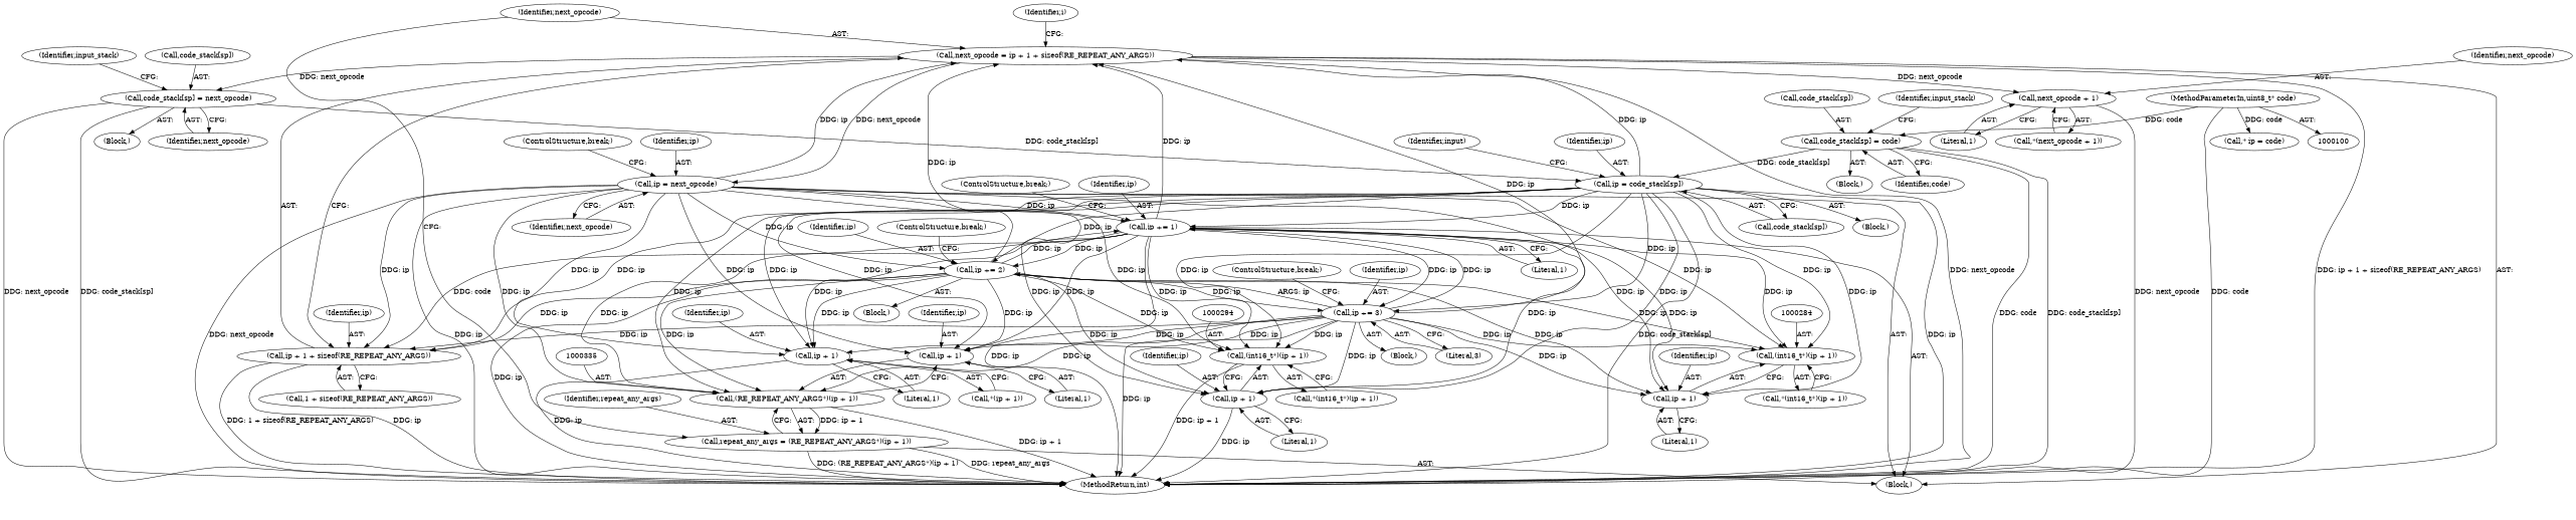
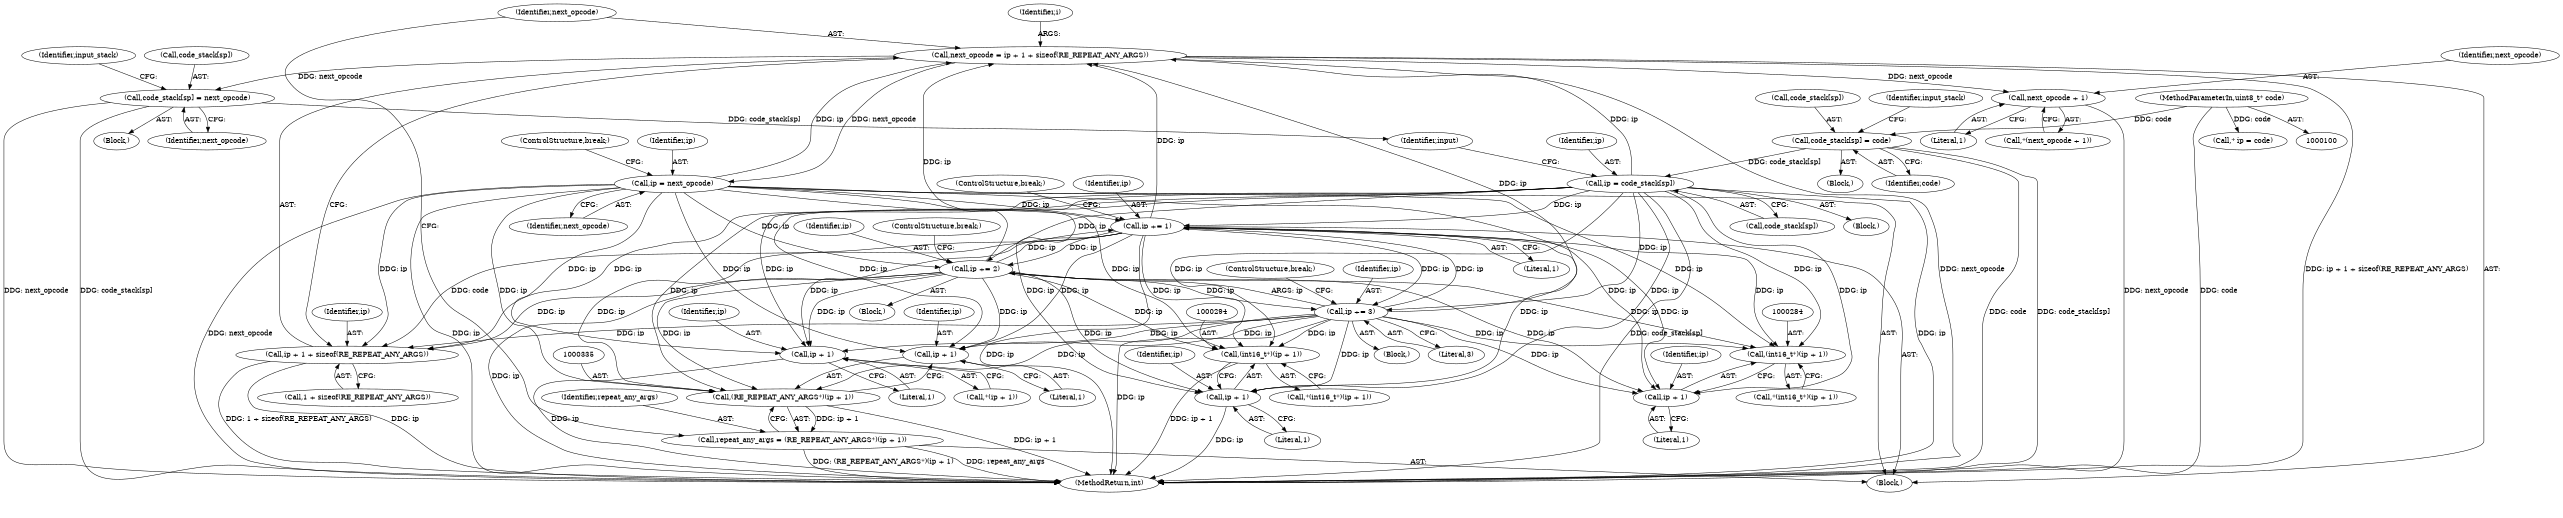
  digraph {
    n1 [label="(Call,next_opcode = ip + 1 + sizeof(RE_REPEAT_ANY_ARGS))"]
    n2 [label="(Call,code_stack[sp] = next_opcode)"]
    n3 [label="(Call,ip = next_opcode)"]
    n4 [label="(Call,next_opcode + 1)"]
    n5 [label="(Call,ip + 1 + sizeof(RE_REPEAT_ANY_ARGS))"]
    n6 [label="(MethodReturn,int)"]
    n7 [label="(Block,)"]
    n8 [label="(Call,ip = code_stack[sp])"]
    n9 [label="(Block,)"]
    n10 [label="(Identifier,next_opcode)"]
    n11 [label="(Call,ip += 1)"]
    n12 [label="(Call,ip += 2)"]
    n13 [label="(Call,ip + 1)"]
    n14 [label="(Call,(int16_t*)(ip + 1))"]
    n15 [label="(Call,ip + 1)"]
    n16 [label="(Call,(int16_t*)(ip + 1))"]
    n17 [label="(Call,ip + 1)"]
    n18 [label="(Call,(RE_REPEAT_ANY_ARGS*)(ip + 1))"]
    n19 [label="(Call,ip + 1)"]
    n20 [label="(Identifier,next_opcode)"]
    n21 [label="(Literal,1)"]
    n22 [label="(Call,*(next_opcode + 1))"]
    n23 [label="(Call,1 + sizeof(RE_REPEAT_ANY_ARGS))"]
    n24 [label="(Call,ip += 3)"]
    n25 [label="(Call,code_stack[sp])"]
    n26 [label="(Block,)"]
    n27 [label="(Literal,3)"]
    n28 [label="(Block,)"]
    n29 [label="(Literal,1)"]
    n30 [label="(Block,)"]
    n31 [label="(Call,*(ip + 1))"]
    n32 [label="(Literal,1)"]
    n33 [label="(Call,*(int16_t*)(ip + 1))"]
    n34 [label="(Literal,1)"]
    n35 [label="(Call,*(int16_t*)(ip + 1))"]
    n36 [label="(Literal,1)"]
    n37 [label="(Call,repeat_any_args = (RE_REPEAT_ANY_ARGS*)(ip + 1))"]
    n38 [label="(Literal,1)"]
    n39 [label="(Call,code_stack[sp] = code)"]
    n40 [label="(Block,)"]
    n41 [label="(Identifier,code)"]
    n42 [label="(MethodParameterIn,uint8_t* code)"]
    n43 [label="(Call,* ip = code)"]
    1000100
    n45 [label="(Identifier,ip)"]
    n46 [label="(Identifier,i)"]
    n47 [label="(ControlStructure,break;)"]
    n48 [label="(Identifier,next_opcode)"]
    n49 [label="(Identifier,ip)"]
    n50 [label="(Call,code_stack[sp])"]
    n51 [label="(ControlStructure,break;)"]
    n52 [label="(Identifier,ip)"]
    n53 [label="(Identifier,input_stack)"]
    n54 [label="(Identifier,repeat_any_args)"]
    n55 [label="(Identifier,input)"]
    n56 [label="(Identifier,ip)"]
    n57 [label="(Identifier,next_opcode)"]
    n58 [label="(Call,code_stack[sp])"]
    n59 [label="(Identifier,ip)"]
    n60 [label="(ControlStructure,break;)"]
    n61 [label="(Identifier,input_stack)"]
    n62 [label="(Identifier,ip)"]
    n63 [label="(Identifier,ip)"]
    n64 [label="(Identifier,ip)"]
    n65 [label="(Identifier,ip)"]
    n66 [label="(ControlStructure,break;)"]
    n67 [label="(Identifier,ip)"]
    1000284
    1000294
    1000335
    n1 -> n2 [label="DDG: next_opcode"]
    n1 -> n3 [label="DDG: next_opcode"]
    n1 -> n4 [label="DDG: next_opcode"]
    n1 -> n5 [label="CFG: "]
    n1 -> n6 [label="DDG: next_opcode"]
    n1 -> n6 [label="DDG: ip + 1 + sizeof(RE_REPEAT_ANY_ARGS)"]
    n1 -> n7 [label="AST: "]
    n2 -> n6 [label="DDG: code_stack[sp]"]
    n2 -> n6 [label="DDG: next_opcode"]
-   n2 -> n8 [label="DDG: code_stack[sp]"]
+   n2 -> n55 [label="DDG: code_stack[sp]"]
    n2 -> n9 [label="AST: "]
    n2 -> n10 [label="CFG: "]
    n3 -> n1 [label="DDG: ip"]
    n3 -> n5 [label="DDG: ip"]
    n3 -> n6 [label="DDG: ip"]
    n3 -> n6 [label="DDG: next_opcode"]
    n3 -> n7 [label="AST: "]
    n3 -> n11 [label="DDG: ip"]
    n3 -> n12 [label="DDG: ip"]
    n3 -> n13 [label="DDG: ip"]
    n3 -> n14 [label="DDG: ip"]
    n3 -> n15 [label="DDG: ip"]
    n3 -> n16 [label="DDG: ip"]
    n3 -> n17 [label="DDG: ip"]
    n3 -> n18 [label="DDG: ip"]
    n3 -> n19 [label="DDG: ip"]
    n3 -> n20 [label="CFG: "]
    n4 -> n6 [label="DDG: next_opcode"]
    n4 -> n21 [label="CFG: "]
    n4 -> n22 [label="AST: "]
    n5 -> n1 [label="AST: "]
    n5 -> n6 [label="DDG: 1 + sizeof(RE_REPEAT_ANY_ARGS)"]
    n5 -> n6 [label="DDG: ip"]
    n5 -> n23 [label="CFG: "]
    n8 -> n1 [label="DDG: ip"]
    n8 -> n5 [label="DDG: ip"]
    n8 -> n6 [label="DDG: code_stack[sp]"]
    n8 -> n6 [label="DDG: ip"]
    n8 -> n11 [label="DDG: ip"]
    n8 -> n12 [label="DDG: ip"]
    n8 -> n13 [label="DDG: ip"]
    n8 -> n14 [label="DDG: ip"]
    n8 -> n15 [label="DDG: ip"]
    n8 -> n16 [label="DDG: ip"]
    n8 -> n17 [label="DDG: ip"]
    n8 -> n18 [label="DDG: ip"]
    n8 -> n19 [label="DDG: ip"]
    n8 -> n24 [label="DDG: ip"]
    n8 -> n25 [label="CFG: "]
    n8 -> n26 [label="AST: "]
    n10 -> n2 [label="AST: "]
    n11 -> n1 [label="DDG: ip"]
    n11 -> n5 [label="DDG: code"]
    n11 -> n6 [label="DDG: ip"]
    n11 -> n7 [label="AST: "]
    n11 -> n12 [label="DDG: ip"]
    n11 -> n13 [label="DDG: ip"]
    n11 -> n14 [label="DDG: ip"]
    n11 -> n15 [label="DDG: ip"]
    n11 -> n16 [label="DDG: ip"]
    n11 -> n17 [label="DDG: ip"]
    n11 -> n18 [label="DDG: ip"]
    n11 -> n19 [label="DDG: ip"]
    n11 -> n24 [label="DDG: ip"]
    n11 -> n29 [label="CFG: "]
    n12 -> n1 [label="DDG: ip"]
    n12 -> n5 [label="DDG: ip"]
    n12 -> n6 [label="DDG: ip"]
    n12 -> n11 [label="DDG: ip"]
    n12 -> n13 [label="DDG: ip"]
    n12 -> n14 [label="DDG: ip"]
    n12 -> n15 [label="DDG: ip"]
    n12 -> n16 [label="DDG: ip"]
    n12 -> n17 [label="DDG: ip"]
    n12 -> n18 [label="DDG: ip"]
    n12 -> n19 [label="DDG: ip"]
    n12 -> n24 [label="DDG: ip"]
    n12 -> n30 [label="AST: "]
    n13 -> n6 [label="DDG: ip"]
    n13 -> n31 [label="AST: "]
    n13 -> n32 [label="CFG: "]
    n14 -> n15 [label="CFG: "]
    n14 -> n33 [label="AST: "]
    n15 -> n14 [label="AST: "]
    n15 -> n34 [label="CFG: "]
    n16 -> n6 [label="DDG: ip + 1"]
    n16 -> n17 [label="CFG: "]
    n16 -> n35 [label="AST: "]
    n17 -> n6 [label="DDG: ip"]
    n17 -> n16 [label="AST: "]
    n17 -> n36 [label="CFG: "]
    n18 -> n6 [label="DDG: ip + 1"]
    n18 -> n19 [label="CFG: "]
    n18 -> n37 [label="AST: "]
    n18 -> n37 [label="DDG: ip + 1"]
    n19 -> n18 [label="AST: "]
    n19 -> n38 [label="CFG: "]
    n20 -> n3 [label="AST: "]
    n21 -> n4 [label="AST: "]
    n22 -> n4 [label="CFG: "]
    n23 -> n5 [label="AST: "]
    n24 -> n1 [label="DDG: ip"]
    n24 -> n5 [label="DDG: ip"]
    n24 -> n6 [label="DDG: ip"]
    n24 -> n11 [label="DDG: ip"]
    n24 -> n12 [label="ARGS: ip"]
    n24 -> n13 [label="DDG: ip"]
    n24 -> n14 [label="DDG: ip"]
    n24 -> n15 [label="DDG: ip"]
    n24 -> n16 [label="DDG: ip"]
    n24 -> n17 [label="DDG: ip"]
    n24 -> n18 [label="DDG: ip"]
    n24 -> n19 [label="DDG: ip"]
    n24 -> n27 [label="CFG: "]
    n24 -> n28 [label="AST: "]
    n25 -> n8 [label="AST: "]
    n27 -> n24 [label="AST: "]
    n29 -> n11 [label="AST: "]
    n31 -> n13 [label="CFG: "]
    n32 -> n13 [label="AST: "]
    n33 -> n14 [label="CFG: "]
    n34 -> n15 [label="AST: "]
    n35 -> n16 [label="CFG: "]
    n36 -> n17 [label="AST: "]
    n37 -> n6 [label="DDG: (RE_REPEAT_ANY_ARGS*)(ip + 1)"]
    n37 -> n6 [label="DDG: repeat_any_args"]
    n37 -> n7 [label="AST: "]
    n37 -> n18 [label="CFG: "]
    n38 -> n19 [label="AST: "]
    n39 -> n6 [label="DDG: code"]
    n39 -> n6 [label="DDG: code_stack[sp]"]
    n39 -> n8 [label="DDG: code_stack[sp]"]
    n39 -> n40 [label="AST: "]
    n39 -> n41 [label="CFG: "]
    n41 -> n39 [label="AST: "]
    n42 -> n6 [label="DDG: code"]
    n42 -> n39 [label="DDG: code"]
    n42 -> n43 [label="DDG: code"]
    n42 -> 1000100 [label="AST: "]
    n45 -> n3 [label="AST: "]
-   n46 -> n1 [label="CFG: "]
+   n46 -> n1 [label="ARGS: "]
    n47 -> n11 [label="CFG: "]
    n48 -> n4 [label="AST: "]
    n49 -> n8 [label="AST: "]
    n50 -> n39 [label="AST: "]
    n51 -> n12 [label="CFG: "]
    n52 -> n13 [label="AST: "]
    n53 -> n2 [label="CFG: "]
    n54 -> n37 [label="AST: "]
    n55 -> n8 [label="CFG: "]
    n56 -> n11 [label="AST: "]
    n57 -> n1 [label="AST: "]
    n57 -> n37 [label="CFG: "]
    n58 -> n2 [label="AST: "]
    n59 -> n19 [label="AST: "]
    n60 -> n3 [label="CFG: "]
    n61 -> n39 [label="CFG: "]
    n62 -> n15 [label="AST: "]
    n63 -> n24 [label="AST: "]
    n64 -> n17 [label="AST: "]
    n65 -> n5 [label="AST: "]
    n66 -> n24 [label="CFG: "]
    n67 -> n12 [label="AST: "]
    1000284 -> n14 [label="AST: "]
    1000294 -> n16 [label="AST: "]
    1000335 -> n18 [label="AST: "]
  }
